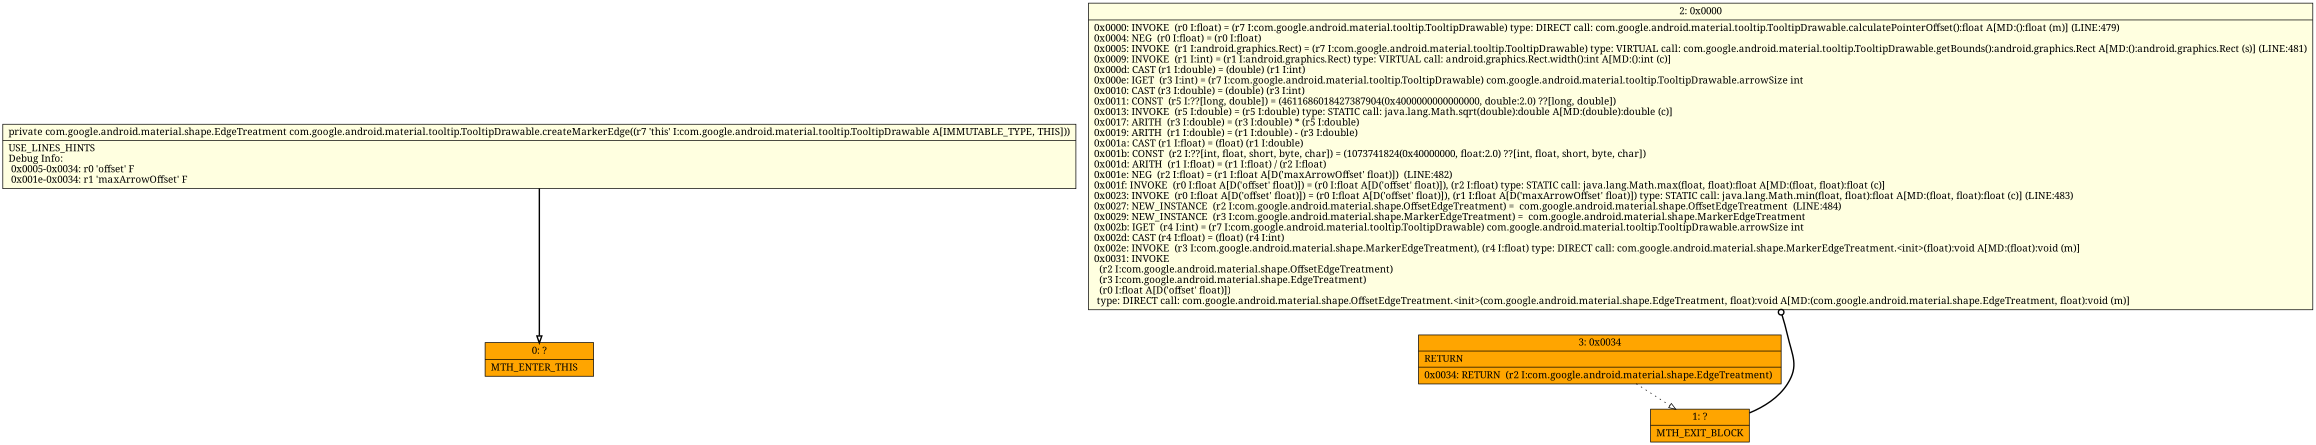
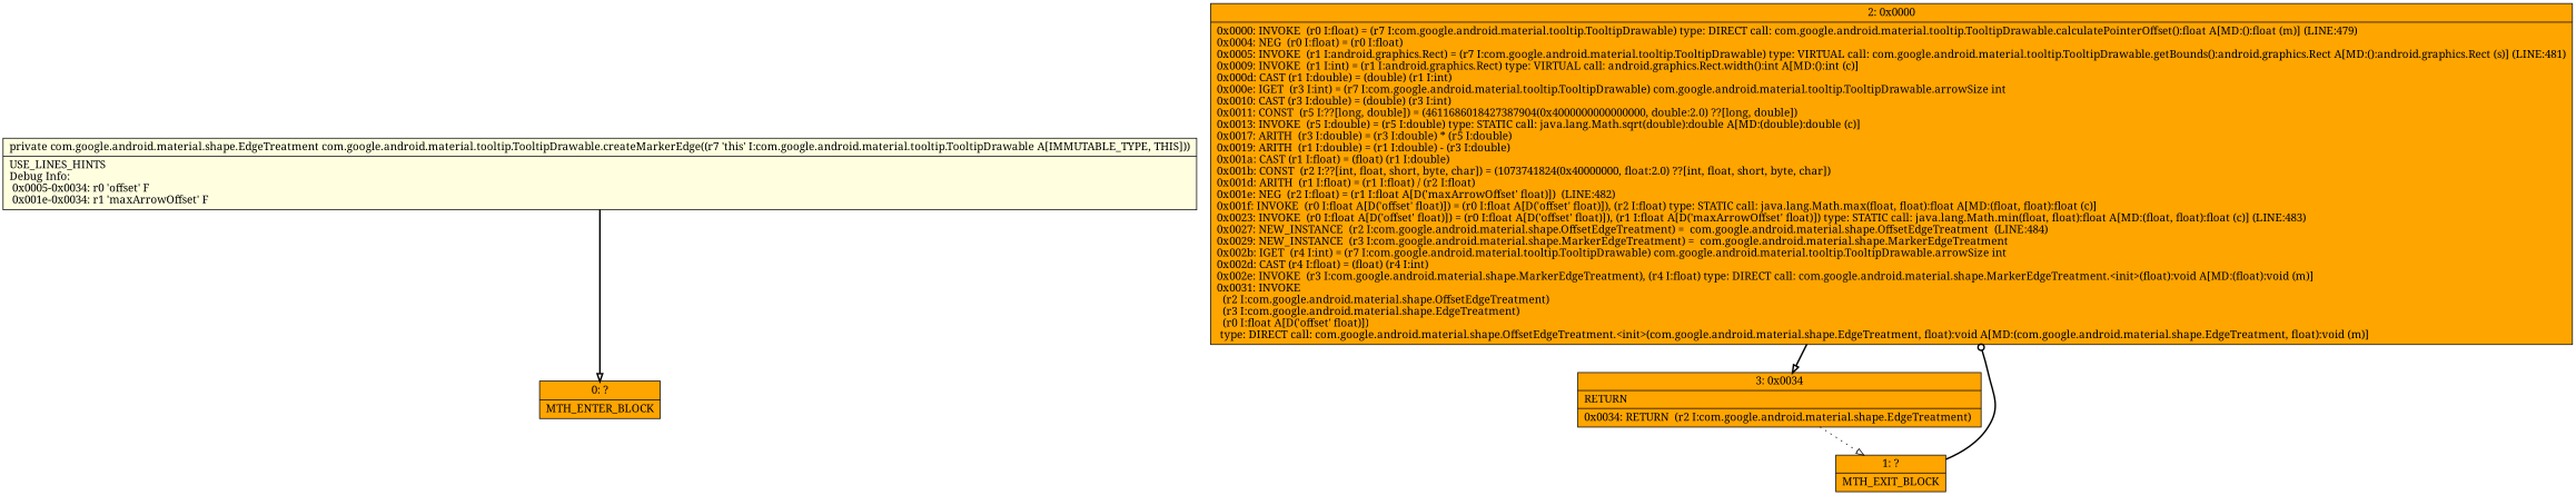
  digraph {
    fontname="Noto Serif"
    node [fillcolor=orange fontname="Noto Serif" shape=record style=filled]
    edge [arrowhead=onormal fontname="Noto Serif" style=bold]
-   n1 [label="{0\:\ ?|MTH_ENTER_THIS\l}"]
-   n2 [fillcolor=lightyellow label="{2\:\ 0x0000|0x0000: INVOKE  (r0 I:float) = (r7 I:com.google.android.material.tooltip.TooltipDrawable) type: DIRECT call: com.google.android.material.tooltip.TooltipDrawable.calculatePointerOffset():float A[MD:():float (m)] (LINE:479)\l0x0004: NEG  (r0 I:float) = (r0 I:float) \l0x0005: INVOKE  (r1 I:android.graphics.Rect) = (r7 I:com.google.android.material.tooltip.TooltipDrawable) type: VIRTUAL call: com.google.android.material.tooltip.TooltipDrawable.getBounds():android.graphics.Rect A[MD:():android.graphics.Rect (s)] (LINE:481)\l0x0009: INVOKE  (r1 I:int) = (r1 I:android.graphics.Rect) type: VIRTUAL call: android.graphics.Rect.width():int A[MD:():int (c)]\l0x000d: CAST (r1 I:double) = (double) (r1 I:int) \l0x000e: IGET  (r3 I:int) = (r7 I:com.google.android.material.tooltip.TooltipDrawable) com.google.android.material.tooltip.TooltipDrawable.arrowSize int \l0x0010: CAST (r3 I:double) = (double) (r3 I:int) \l0x0011: CONST  (r5 I:??[long, double]) = (4611686018427387904(0x4000000000000000, double:2.0) ??[long, double]) \l0x0013: INVOKE  (r5 I:double) = (r5 I:double) type: STATIC call: java.lang.Math.sqrt(double):double A[MD:(double):double (c)]\l0x0017: ARITH  (r3 I:double) = (r3 I:double) * (r5 I:double) \l0x0019: ARITH  (r1 I:double) = (r1 I:double) \- (r3 I:double) \l0x001a: CAST (r1 I:float) = (float) (r1 I:double) \l0x001b: CONST  (r2 I:??[int, float, short, byte, char]) = (1073741824(0x40000000, float:2.0) ??[int, float, short, byte, char]) \l0x001d: ARITH  (r1 I:float) = (r1 I:float) \/ (r2 I:float) \l0x001e: NEG  (r2 I:float) = (r1 I:float A[D('maxArrowOffset' float)])  (LINE:482)\l0x001f: INVOKE  (r0 I:float A[D('offset' float)]) = (r0 I:float A[D('offset' float)]), (r2 I:float) type: STATIC call: java.lang.Math.max(float, float):float A[MD:(float, float):float (c)]\l0x0023: INVOKE  (r0 I:float A[D('offset' float)]) = (r0 I:float A[D('offset' float)]), (r1 I:float A[D('maxArrowOffset' float)]) type: STATIC call: java.lang.Math.min(float, float):float A[MD:(float, float):float (c)] (LINE:483)\l0x0027: NEW_INSTANCE  (r2 I:com.google.android.material.shape.OffsetEdgeTreatment) =  com.google.android.material.shape.OffsetEdgeTreatment  (LINE:484)\l0x0029: NEW_INSTANCE  (r3 I:com.google.android.material.shape.MarkerEdgeTreatment) =  com.google.android.material.shape.MarkerEdgeTreatment \l0x002b: IGET  (r4 I:int) = (r7 I:com.google.android.material.tooltip.TooltipDrawable) com.google.android.material.tooltip.TooltipDrawable.arrowSize int \l0x002d: CAST (r4 I:float) = (float) (r4 I:int) \l0x002e: INVOKE  (r3 I:com.google.android.material.shape.MarkerEdgeTreatment), (r4 I:float) type: DIRECT call: com.google.android.material.shape.MarkerEdgeTreatment.\<init\>(float):void A[MD:(float):void (m)]\l0x0031: INVOKE  \l  (r2 I:com.google.android.material.shape.OffsetEdgeTreatment)\l  (r3 I:com.google.android.material.shape.EdgeTreatment)\l  (r0 I:float A[D('offset' float)])\l type: DIRECT call: com.google.android.material.shape.OffsetEdgeTreatment.\<init\>(com.google.android.material.shape.EdgeTreatment, float):void A[MD:(com.google.android.material.shape.EdgeTreatment, float):void (m)]\l}"]
+   n1 [label="{0\:\ ?|MTH_ENTER_BLOCK\l}"]
+   n2 [label="{2\:\ 0x0000|0x0000: INVOKE  (r0 I:float) = (r7 I:com.google.android.material.tooltip.TooltipDrawable) type: DIRECT call: com.google.android.material.tooltip.TooltipDrawable.calculatePointerOffset():float A[MD:():float (m)] (LINE:479)\l0x0004: NEG  (r0 I:float) = (r0 I:float) \l0x0005: INVOKE  (r1 I:android.graphics.Rect) = (r7 I:com.google.android.material.tooltip.TooltipDrawable) type: VIRTUAL call: com.google.android.material.tooltip.TooltipDrawable.getBounds():android.graphics.Rect A[MD:():android.graphics.Rect (s)] (LINE:481)\l0x0009: INVOKE  (r1 I:int) = (r1 I:android.graphics.Rect) type: VIRTUAL call: android.graphics.Rect.width():int A[MD:():int (c)]\l0x000d: CAST (r1 I:double) = (double) (r1 I:int) \l0x000e: IGET  (r3 I:int) = (r7 I:com.google.android.material.tooltip.TooltipDrawable) com.google.android.material.tooltip.TooltipDrawable.arrowSize int \l0x0010: CAST (r3 I:double) = (double) (r3 I:int) \l0x0011: CONST  (r5 I:??[long, double]) = (4611686018427387904(0x4000000000000000, double:2.0) ??[long, double]) \l0x0013: INVOKE  (r5 I:double) = (r5 I:double) type: STATIC call: java.lang.Math.sqrt(double):double A[MD:(double):double (c)]\l0x0017: ARITH  (r3 I:double) = (r3 I:double) * (r5 I:double) \l0x0019: ARITH  (r1 I:double) = (r1 I:double) \- (r3 I:double) \l0x001a: CAST (r1 I:float) = (float) (r1 I:double) \l0x001b: CONST  (r2 I:??[int, float, short, byte, char]) = (1073741824(0x40000000, float:2.0) ??[int, float, short, byte, char]) \l0x001d: ARITH  (r1 I:float) = (r1 I:float) \/ (r2 I:float) \l0x001e: NEG  (r2 I:float) = (r1 I:float A[D('maxArrowOffset' float)])  (LINE:482)\l0x001f: INVOKE  (r0 I:float A[D('offset' float)]) = (r0 I:float A[D('offset' float)]), (r2 I:float) type: STATIC call: java.lang.Math.max(float, float):float A[MD:(float, float):float (c)]\l0x0023: INVOKE  (r0 I:float A[D('offset' float)]) = (r0 I:float A[D('offset' float)]), (r1 I:float A[D('maxArrowOffset' float)]) type: STATIC call: java.lang.Math.min(float, float):float A[MD:(float, float):float (c)] (LINE:483)\l0x0027: NEW_INSTANCE  (r2 I:com.google.android.material.shape.OffsetEdgeTreatment) =  com.google.android.material.shape.OffsetEdgeTreatment  (LINE:484)\l0x0029: NEW_INSTANCE  (r3 I:com.google.android.material.shape.MarkerEdgeTreatment) =  com.google.android.material.shape.MarkerEdgeTreatment \l0x002b: IGET  (r4 I:int) = (r7 I:com.google.android.material.tooltip.TooltipDrawable) com.google.android.material.tooltip.TooltipDrawable.arrowSize int \l0x002d: CAST (r4 I:float) = (float) (r4 I:int) \l0x002e: INVOKE  (r3 I:com.google.android.material.shape.MarkerEdgeTreatment), (r4 I:float) type: DIRECT call: com.google.android.material.shape.MarkerEdgeTreatment.\<init\>(float):void A[MD:(float):void (m)]\l0x0031: INVOKE  \l  (r2 I:com.google.android.material.shape.OffsetEdgeTreatment)\l  (r3 I:com.google.android.material.shape.EdgeTreatment)\l  (r0 I:float A[D('offset' float)])\l type: DIRECT call: com.google.android.material.shape.OffsetEdgeTreatment.\<init\>(com.google.android.material.shape.EdgeTreatment, float):void A[MD:(com.google.android.material.shape.EdgeTreatment, float):void (m)]\l}"]
    n3 [label="{3\:\ 0x0034|RETURN\l|0x0034: RETURN  (r2 I:com.google.android.material.shape.EdgeTreatment) \l}"]
    n4 [label="{1\:\ ?|MTH_EXIT_BLOCK\l}"]
    n5 [fillcolor=lightyellow label="{private com.google.android.material.shape.EdgeTreatment com.google.android.material.tooltip.TooltipDrawable.createMarkerEdge((r7 'this' I:com.google.android.material.tooltip.TooltipDrawable A[IMMUTABLE_TYPE, THIS]))  | USE_LINES_HINTS\lDebug Info:\l  0x0005\-0x0034: r0 'offset' F\l  0x001e\-0x0034: r1 'maxArrowOffset' F\l}"]
+   n2 -> n3
    n3 -> n4 [style=dotted]
    n4 -> n2 [arrowhead=odot]
    n5 -> n1
  }
